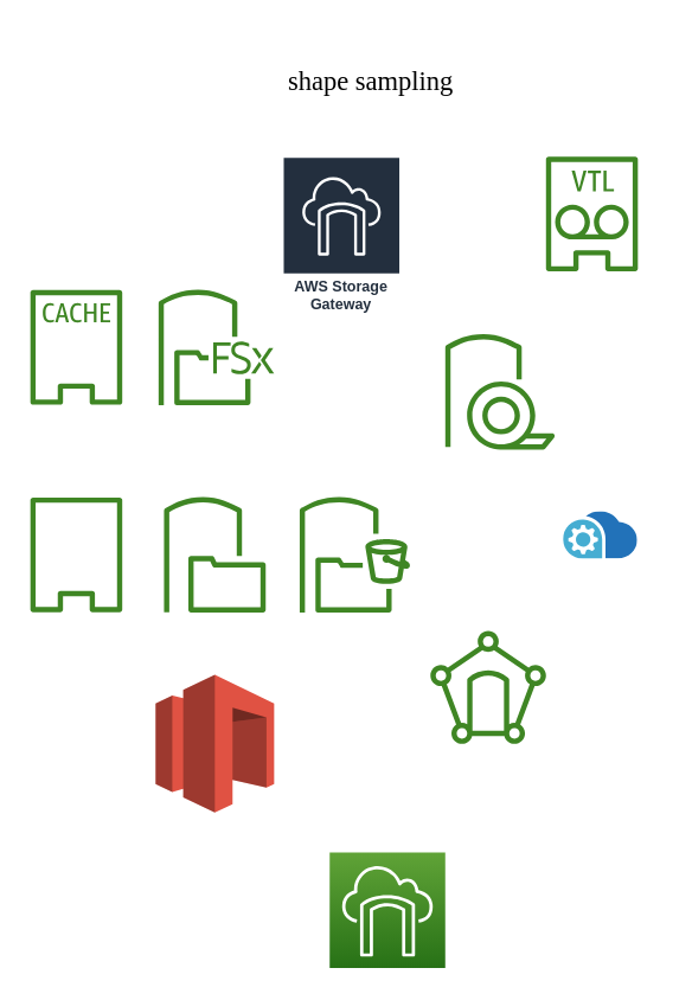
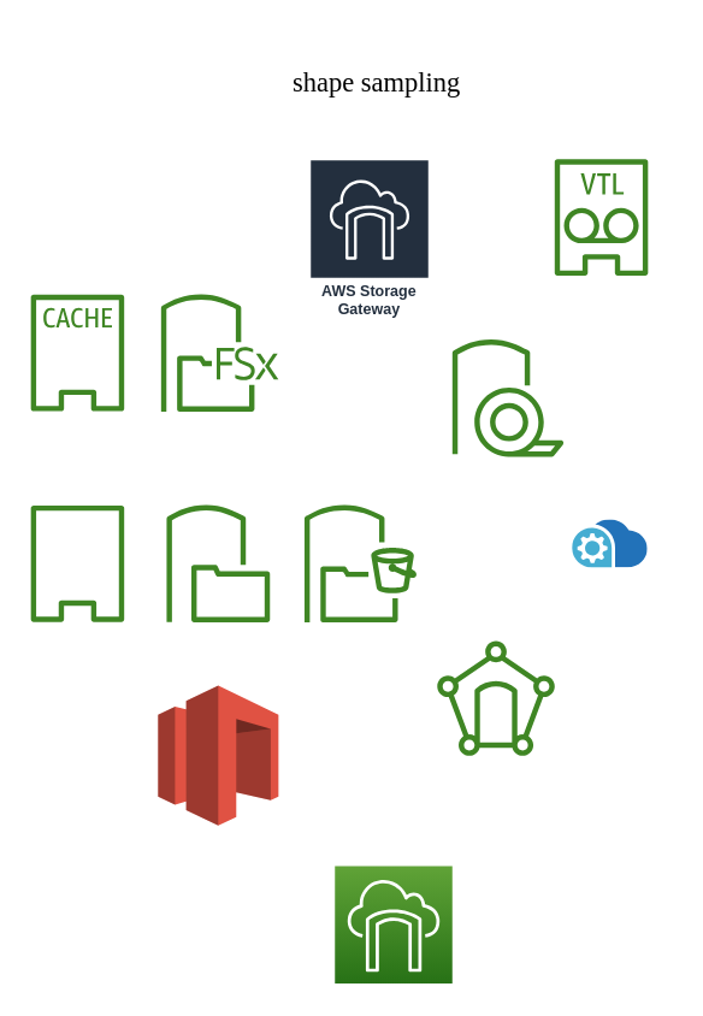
  <mxCell id="0" />
  <mxCell id="1" parent="0" />
  <mxCell id="2" value="" style="sketch=0;points=[[0,0,0],[0.25,0,0],[0.5,0,0],[0.75,0,0],[1,0,0],[0,1,0],[0.25,1,0],[0.5,1,0],[0.75,1,0],[1,1,0],[0,0.25,0],[0,0.5,0],[0,0.75,0],[1,0.25,0],[1,0.5,0],[1,0.75,0]];outlineConnect=0;fontColor=#232F3E;gradientColor=#60A337;gradientDirection=north;fillColor=#277116;strokeColor=#ffffff;dashed=0;verticalLabelPosition=bottom;verticalAlign=top;align=center;html=1;fontSize=12;fontStyle=0;aspect=fixed;shape=mxgraph.aws4.resourceIcon;resIcon=mxgraph.aws4.storage_gateway;" vertex="1" parent="1"><mxGeometry x="222" y="575" width="78" height="78" as="geometry" /></mxCell>
  <mxCell id="3" value="" style="outlineConnect=0;dashed=0;verticalLabelPosition=bottom;verticalAlign=top;align=center;html=1;shape=mxgraph.aws3.storage_gateway;fillColor=#E05243;gradientColor=none;" vertex="1" parent="1"><mxGeometry x="104.5" y="455" width="80" height="93" as="geometry" /></mxCell>
  <mxCell id="4" value="" style="sketch=0;outlineConnect=0;fontColor=#232F3E;gradientColor=none;fillColor=#3F8624;strokeColor=none;dashed=0;verticalLabelPosition=bottom;verticalAlign=top;align=center;html=1;fontSize=12;fontStyle=0;aspect=fixed;pointerEvents=1;shape=mxgraph.aws4.file_gateway;" vertex="1" parent="1"><mxGeometry x="110" y="335" width="69" height="78" as="geometry" /></mxCell>
  <mxCell id="5" value="" style="sketch=0;outlineConnect=0;fontColor=#232F3E;gradientColor=none;fillColor=#3F8624;strokeColor=none;dashed=0;verticalLabelPosition=bottom;verticalAlign=top;align=center;html=1;fontSize=12;fontStyle=0;aspect=fixed;pointerEvents=1;shape=mxgraph.aws4.tape_gateway;" vertex="1" parent="1"><mxGeometry x="300" y="225" width="74" height="78" as="geometry" /></mxCell>
  <mxCell id="6" value="" style="sketch=0;outlineConnect=0;fontColor=#232F3E;gradientColor=none;fillColor=#3F8624;strokeColor=none;dashed=0;verticalLabelPosition=bottom;verticalAlign=top;align=center;html=1;fontSize=12;fontStyle=0;aspect=fixed;pointerEvents=1;shape=mxgraph.aws4.backup_gateway;" vertex="1" parent="1"><mxGeometry x="290" y="425" width="78" height="77" as="geometry" /></mxCell>
  <mxCell id="7" value="" style="sketch=0;outlineConnect=0;fontColor=#232F3E;gradientColor=none;fillColor=#3F8624;strokeColor=none;dashed=0;verticalLabelPosition=bottom;verticalAlign=top;align=center;html=1;fontSize=12;fontStyle=0;aspect=fixed;pointerEvents=1;shape=mxgraph.aws4.non_cached_volume;" vertex="1" parent="1"><mxGeometry x="20" y="335" width="62" height="78" as="geometry" /></mxCell>
  <mxCell id="8" value="" style="sketch=0;outlineConnect=0;fontColor=#232F3E;gradientColor=none;fillColor=#3F8624;strokeColor=none;dashed=0;verticalLabelPosition=bottom;verticalAlign=top;align=center;html=1;fontSize=12;fontStyle=0;aspect=fixed;pointerEvents=1;shape=mxgraph.aws4.s3_file_gateway;" vertex="1" parent="1"><mxGeometry x="200" y="335" width="78" height="78" as="geometry" /></mxCell>
  <mxCell id="9" value="" style="sketch=0;aspect=fixed;html=1;points=[];align=center;image;fontSize=12;image=img/lib/mscae/Data_Box_Edge_Data_Box_Gateway.svg;" vertex="1" parent="1"><mxGeometry x="380" y="345" width="50" height="32" as="geometry" /></mxCell>
  <mxCell id="10" value="" style="sketch=0;outlineConnect=0;fontColor=#232F3E;gradientColor=none;fillColor=#3F8624;strokeColor=none;dashed=0;verticalLabelPosition=bottom;verticalAlign=top;align=center;html=1;fontSize=12;fontStyle=0;aspect=fixed;pointerEvents=1;shape=mxgraph.aws4.cached_volume;" vertex="1" parent="1"><mxGeometry x="20" y="195" width="62" height="78" as="geometry" /></mxCell>
  <mxCell id="11" value="" style="sketch=0;outlineConnect=0;fontColor=#232F3E;gradientColor=none;fillColor=#3F8624;strokeColor=none;dashed=0;verticalLabelPosition=bottom;verticalAlign=top;align=center;html=1;fontSize=12;fontStyle=0;aspect=fixed;pointerEvents=1;shape=mxgraph.aws4.fsx_file_gateway;" vertex="1" parent="1"><mxGeometry x="106.5" y="195" width="78" height="78" as="geometry" /></mxCell>
- <mxCell id="12" value="AWS Storage Gateway" style="sketch=0;outlineConnect=0;fontColor=#232F3E;gradientColor=none;strokeColor=#ffffff;fillColor=#232F3E;dashed=0;verticalLabelPosition=middle;verticalAlign=bottom;align=center;html=1;whiteSpace=wrap;fontSize=10;fontStyle=1;spacing=3;shape=mxgraph.aws4.productIcon;prIcon=mxgraph.aws4.storage_gateway;" vertex="1" parent="1"><mxGeometry x="190" y="105" width="80" height="110" as="geometry" /></mxCell>
+ <mxCell id="12" value="AWS Storage Gateway" style="sketch=0;outlineConnect=0;fontColor=#232F3E;gradientColor=none;strokeColor=#ffffff;fillColor=#232F3E;dashed=0;verticalLabelPosition=middle;verticalAlign=bottom;align=center;html=1;whiteSpace=wrap;fontSize=10;fontStyle=1;spacing=3;shape=mxgraph.aws4.productIcon;prIcon=mxgraph.aws4.storage_gateway;" vertex="1" parent="1"><mxGeometry x="205" y="105" width="80" height="110" as="geometry" /></mxCell>
  <mxCell id="13" value="" style="sketch=0;outlineConnect=0;fontColor=#232F3E;gradientColor=none;fillColor=#3F8624;strokeColor=none;dashed=0;verticalLabelPosition=bottom;verticalAlign=top;align=center;html=1;fontSize=12;fontStyle=0;aspect=fixed;pointerEvents=1;shape=mxgraph.aws4.virtual_tape_library;" vertex="1" parent="1"><mxGeometry x="368" y="105" width="62" height="78" as="geometry" /></mxCell>
  <mxCell id="14" value="shape sampling" style="text;strokeColor=none;align=center;fillColor=none;html=1;verticalAlign=middle;whiteSpace=wrap;rounded=0;fontFamily=Garamond;fontSize=18;" vertex="1" parent="1"><mxGeometry x="55" y="20" width="390" height="70" as="geometry" /></mxCell>
